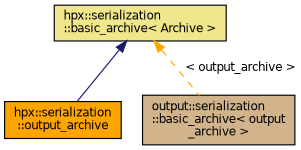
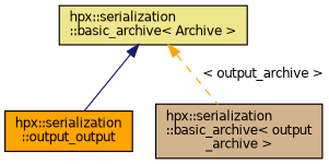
  digraph {
    node [color=black fontname=Helvetica fontsize=10 shape=record style=filled]
    edge [dir=back fontname=Helvetica fontsize=10 labelfontname=Helvetica labelfontsize=10]
-   n1 [fillcolor=orange fontcolor=black height=0.2 label="hpx::serialization\l::output_archive" width=0.4]
-   n2 [fillcolor=tan height=0.2 label="output::serialization\l::basic_archive\< output\l_archive \>" width=0.4]
+   n1 [fillcolor=orange fontcolor=black height=0.2 label="hpx::serialization\l::output_output" width=0.4]
+   n2 [fillcolor=tan height=0.2 label="hpx::serialization\l::basic_archive\< output\l_archive \>" width=0.4]
    n3 [fillcolor=khaki height=0.2 label="hpx::serialization\l::basic_archive\< Archive \>" width=0.4]
    n3 -> n1 [color=midnightblue style=solid]
    n3 -> n2 [color=orange label=" \< output_archive \>" style=dashed]
  }
